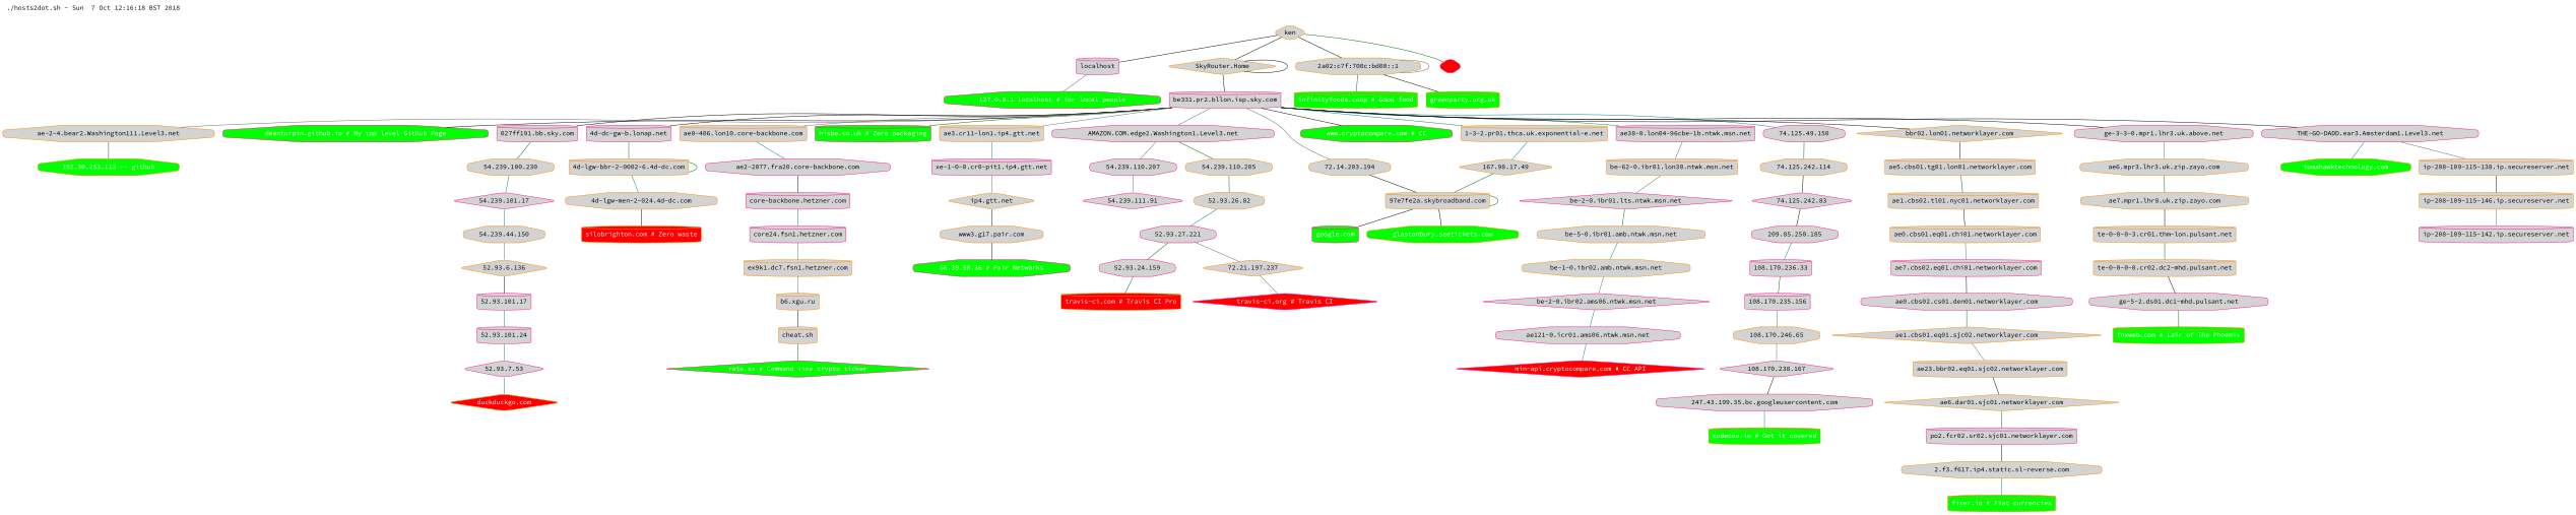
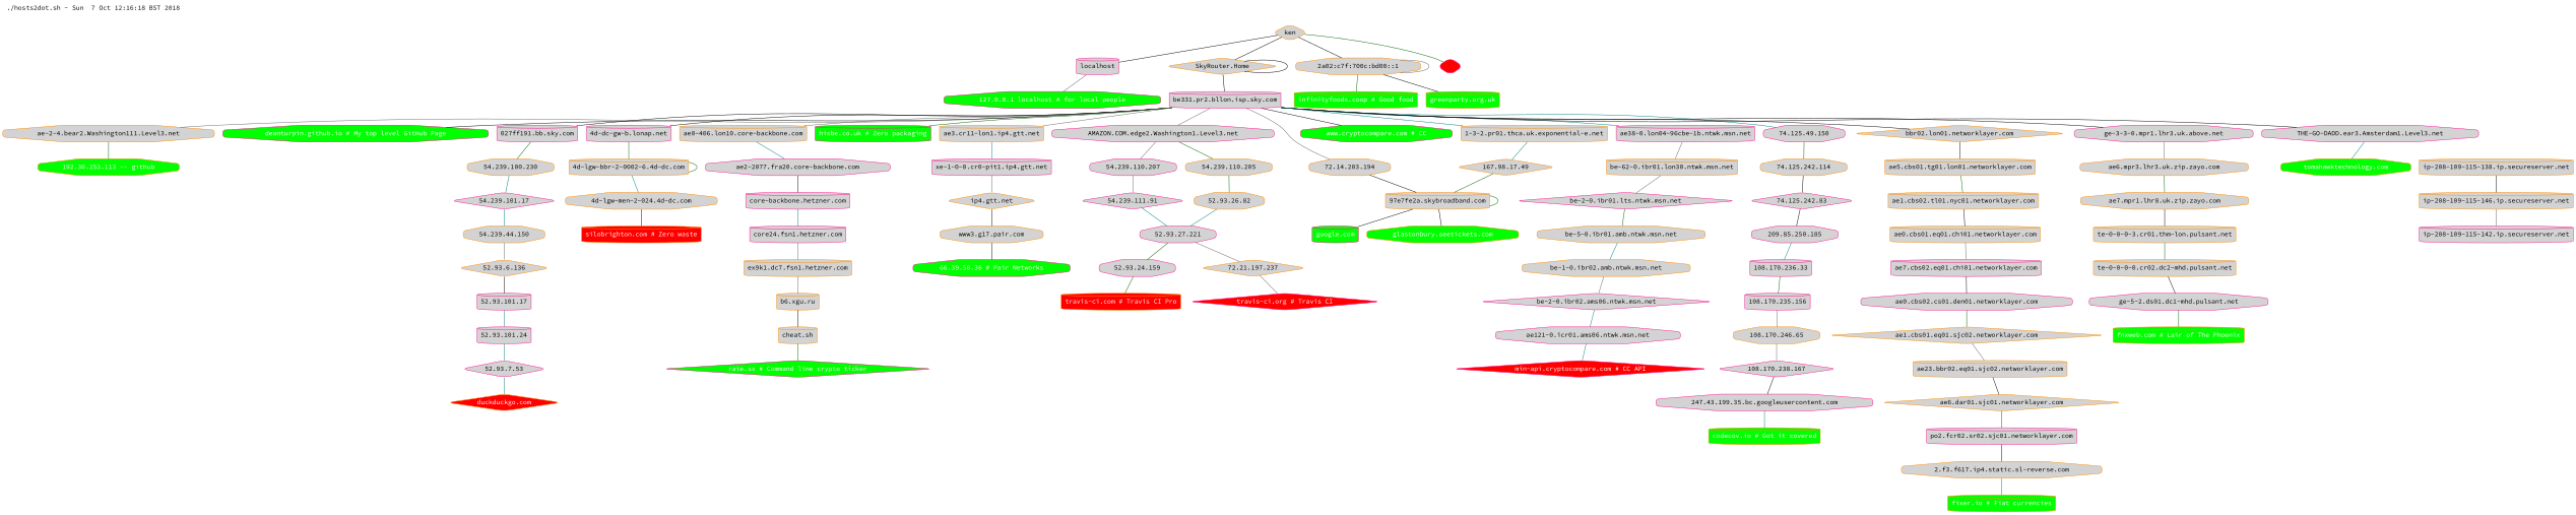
  strict graph {
    fontname="Source Code Pro"
    label="./hosts2dot.sh - Sun  7 Oct 12:16:18 BST 2018"
    labeljust=left
    labelloc=top
    node [color=darkorange fillcolor=lightgrey fontname="Source Code Pro" shape=cylinder style="filled,rounded"]
    edge [color=black fontname="Source Code Pro"]
    n1 [label=ken shape=diamond]
    localhost [color=deeppink]
    "SkyRouter.Home" [shape=diamond]
    "2a02:c7f:700c:bd00::1" [shape=octagon]
    "" [color=deeppink fillcolor=red fontcolor=white shape=diamond]
    "127.0.0.1 localhost # for local people" [color=deeppink fillcolor=green fontcolor=white shape=octagon]
    "be331.pr2.bllon.isp.sky.com" [color=deeppink]
    "infinityfoods.coop # Good food" [fillcolor=green fontcolor=white]
    "greenparty.org.uk" [fillcolor=green fontcolor=white]
    "192.30.253.113 -- github" [fillcolor=green fontcolor=white shape=octagon]
    "ae-2-4.bear2.Washington111.Level3.net" [shape=octagon]
    "deanturpin.github.io # My top level GitHub Page" [color=deeppink fillcolor=green fontcolor=white shape=octagon]
    "027ff191.bb.sky.com" [color=deeppink]
    "72.14.203.194" [shape=octagon]
    "4d-dc-gw-b.lonap.net" [color=deeppink]
    "hisbe.co.uk # Zero packaging" [color=deeppink fillcolor=green fontcolor=white]
    "ae0-406.lon10.core-backbone.com"
    "ae3.cr11-lon1.ip4.gtt.net"
    "AMAZON.COM.edge2.Washington1.Level3.net" [color=deeppink shape=octagon]
    "www.cryptocompare.com # CC" [color=deeppink fillcolor=green fontcolor=white shape=octagon]
    "ae38-0.lon04-96cbe-1b.ntwk.msn.net" [color=deeppink]
    "74.125.49.150" [color=deeppink shape=octagon]
    "bbr02.lon01.networklayer.com" [shape=diamond]
    "ge-3-3-0.mpr1.lhr3.uk.above.net" [color=deeppink shape=octagon]
    "THE-GO-DADD.ear3.Amsterdam1.Level3.net" [color=deeppink shape=octagon]
    "1-3-2.pr01.thca.uk.exponential-e.net"
    "54.239.100.230" [shape=octagon]
    "97e7fe2a.skybroadband.com"
    "4d-lgw-bbr-2-0002-6.4d-dc.com"
    "ae2-2077.fra20.core-backbone.com" [color=deeppink shape=octagon]
    "xe-1-0-0.cr0-pit1.ip4.gtt.net" [color=deeppink]
    "54.239.110.205" [shape=octagon]
    "54.239.110.207" [color=deeppink shape=octagon]
    "be-62-0.ibr01.lon30.ntwk.msn.net"
    "74.125.242.114" [shape=octagon]
    "ae5.cbs01.tg01.lon01.networklayer.com"
    "ae6.mpr3.lhr3.uk.zip.zayo.com" [shape=octagon]
    "tomahawktechnology.com" [fillcolor=green fontcolor=white shape=octagon]
    "ip-208-109-115-138.ip.secureserver.net"
    "167.98.17.49" [shape=diamond]
    "duckduckgo.com" [fillcolor=red fontcolor=white shape=diamond]
    "54.239.101.17" [color=deeppink shape=diamond]
    "54.239.44.150" [shape=octagon]
    "52.93.6.136" [shape=diamond]
    "52.93.101.17" [color=deeppink]
    "52.93.101.24" [color=deeppink]
    "52.93.7.53" [color=deeppink shape=diamond]
    "google.com" [color=deeppink fillcolor=green fontcolor=white]
    "glastonbury.seetickets.com" [fillcolor=green fontcolor=white shape=octagon]
    "silobrighton.com # Zero waste" [fillcolor=red fontcolor=white]
    "4d-lgw-men-2-024.4d-dc.com" [shape=octagon]
    "rate.sx # Command line crypto ticker" [color=deeppink fillcolor=green fontcolor=white shape=diamond]
    "core-backbone.hetzner.com" [color=deeppink]
    "core24.fsn1.hetzner.com" [color=deeppink]
    "ex9k1.dc7.fsn1.hetzner.com"
    "b6.xgu.ru"
    "cheat.sh"
    "66.39.50.36 # Pair Networks" [color=deeppink fillcolor=green fontcolor=white shape=octagon]
    "ip4.gtt.net" [shape=diamond]
    "www3.g17.pair.com" [shape=octagon]
    "travis-ci.org # Travis CI" [color=deeppink fillcolor=red fontcolor=white shape=diamond]
    "52.93.26.82" [shape=octagon]
    "54.239.111.91" [color=deeppink shape=diamond]
    "52.93.27.221" [color=deeppink shape=octagon]
    "72.21.197.237" [shape=diamond]
    "52.93.24.159" [color=deeppink shape=octagon]
    "travis-ci.com # Travis CI Pro" [fillcolor=red fontcolor=white]
    "min-api.cryptocompare.com # CC API" [color=deeppink fillcolor=red fontcolor=white shape=diamond]
    "be-2-0.ibr01.lts.ntwk.msn.net" [color=deeppink shape=diamond]
    "be-5-0.ibr01.amb.ntwk.msn.net" [shape=octagon]
    "be-1-0.ibr02.amb.ntwk.msn.net" [shape=octagon]
    "be-2-0.ibr02.ams06.ntwk.msn.net" [color=deeppink shape=diamond]
    "ae121-0.icr01.ams06.ntwk.msn.net" [color=deeppink shape=octagon]
    "codecov.io # Got it covered" [fillcolor=green fontcolor=white]
    "74.125.242.83" [color=deeppink shape=diamond]
    "209.85.250.185" [color=deeppink shape=octagon]
    "108.170.236.33" [color=deeppink]
    "108.170.235.156" [color=deeppink]
    "108.170.246.65" [shape=octagon]
    "108.170.238.167" [color=deeppink shape=diamond]
    "247.43.199.35.bc.googleusercontent.com" [color=deeppink shape=octagon]
    "fixer.io # Fiat currencies" [fillcolor=green fontcolor=white]
    "ae1.cbs02.tl01.nyc01.networklayer.com"
    "ae0.cbs01.eq01.chi01.networklayer.com"
    "ae7.cbs02.eq01.chi01.networklayer.com" [color=deeppink]
    "ae0.cbs02.cs01.den01.networklayer.com" [color=deeppink shape=octagon]
    "ae1.cbs01.eq01.sjc02.networklayer.com" [shape=diamond]
    "ae23.bbr02.eq01.sjc02.networklayer.com"
    "ae6.dar01.sjc01.networklayer.com" [shape=diamond]
    "po2.fcr02.sr02.sjc01.networklayer.com" [color=deeppink]
    "2.f3.f617.ip4.static.sl-reverse.com" [shape=octagon]
    "fnxweb.com # Lair of The Phoenix" [fillcolor=green fontcolor=white]
    "ae7.mpr1.lhr8.uk.zip.zayo.com" [shape=octagon]
    "te-0-0-0-3.cr01.thm-lon.pulsant.net"
    "te-0-0-0-0.cr02.dc2-mhd.pulsant.net"
    "ge-5-2.ds01.dc1-mhd.pulsant.net" [color=deeppink shape=octagon]
    "ip-208-109-115-146.ip.secureserver.net"
    "ip-208-109-115-142.ip.secureserver.net" [color=deeppink]
    n1 -- localhost
    n1 -- "SkyRouter.Home"
    n1 -- "2a02:c7f:700c:bd00::1"
    n1 -- "" [color=darkgreen]
    localhost -- "127.0.0.1 localhost # for local people" [color=gray40]
    "SkyRouter.Home" -- "SkyRouter.Home"
    "SkyRouter.Home" -- "be331.pr2.bllon.isp.sky.com"
    "2a02:c7f:700c:bd00::1" -- "2a02:c7f:700c:bd00::1" [color=gray40]
    "2a02:c7f:700c:bd00::1" -- "infinityfoods.coop # Good food" [color=darkgreen]
    "2a02:c7f:700c:bd00::1" -- "greenparty.org.uk"
    "be331.pr2.bllon.isp.sky.com" -- "ae-2-4.bear2.Washington111.Level3.net" [color=gray40]
    "be331.pr2.bllon.isp.sky.com" -- "deanturpin.github.io # My top level GitHub Page"
    "be331.pr2.bllon.isp.sky.com" -- "027ff191.bb.sky.com"
    "be331.pr2.bllon.isp.sky.com" -- "72.14.203.194" [color=gray40]
    "be331.pr2.bllon.isp.sky.com" -- "4d-dc-gw-b.lonap.net"
    "be331.pr2.bllon.isp.sky.com" -- "hisbe.co.uk # Zero packaging" [color=darkgreen]
    "be331.pr2.bllon.isp.sky.com" -- "ae0-406.lon10.core-backbone.com" [color=gray40]
    "be331.pr2.bllon.isp.sky.com" -- "ae3.cr11-lon1.ip4.gtt.net" [color=gray40]
    "be331.pr2.bllon.isp.sky.com" -- "AMAZON.COM.edge2.Washington1.Level3.net" [color=gray40]
    "be331.pr2.bllon.isp.sky.com" -- "www.cryptocompare.com # CC"
    "be331.pr2.bllon.isp.sky.com" -- "ae38-0.lon04-96cbe-1b.ntwk.msn.net" [color=teal]
    "be331.pr2.bllon.isp.sky.com" -- "74.125.49.150" [color=teal]
    "be331.pr2.bllon.isp.sky.com" -- "bbr02.lon01.networklayer.com"
    "be331.pr2.bllon.isp.sky.com" -- "ge-3-3-0.mpr1.lhr3.uk.above.net"
    "be331.pr2.bllon.isp.sky.com" -- "THE-GO-DADD.ear3.Amsterdam1.Level3.net"
    "be331.pr2.bllon.isp.sky.com" -- "1-3-2.pr01.thca.uk.exponential-e.net" [color=teal]
    "ae-2-4.bear2.Washington111.Level3.net" -- "192.30.253.113 -- github" [color=darkgreen]
    "027ff191.bb.sky.com" -- "54.239.100.230" [color=darkgreen]
    "72.14.203.194" -- "97e7fe2a.skybroadband.com"
    "4d-dc-gw-b.lonap.net" -- "4d-lgw-bbr-2-0002-6.4d-dc.com" [color=darkgreen]
    "ae0-406.lon10.core-backbone.com" -- "ae2-2077.fra20.core-backbone.com" [color=teal]
    "ae3.cr11-lon1.ip4.gtt.net" -- "xe-1-0-0.cr0-pit1.ip4.gtt.net" [color=teal]
    "AMAZON.COM.edge2.Washington1.Level3.net" -- "54.239.110.205" [color=darkgreen]
    "AMAZON.COM.edge2.Washington1.Level3.net" -- "54.239.110.207" [color=gray40]
    "ae38-0.lon04-96cbe-1b.ntwk.msn.net" -- "be-62-0.ibr01.lon30.ntwk.msn.net" [color=gray40]
    "74.125.49.150" -- "74.125.242.114" [color=darkgreen]
    "bbr02.lon01.networklayer.com" -- "ae5.cbs01.tg01.lon01.networklayer.com"
    "ge-3-3-0.mpr1.lhr3.uk.above.net" -- "ae6.mpr3.lhr3.uk.zip.zayo.com" [color=gray40]
    "THE-GO-DADD.ear3.Amsterdam1.Level3.net" -- "tomahawktechnology.com" [color=teal]
-   "THE-GO-DADD.ear3.Amsterdam1.Level3.net" -- "ip-208-109-115-138.ip.secureserver.net" [color=gray40]
    "1-3-2.pr01.thca.uk.exponential-e.net" -- "167.98.17.49" [color=teal]
    "54.239.100.230" -- "54.239.101.17" [color=teal]
    "97e7fe2a.skybroadband.com" -- "97e7fe2a.skybroadband.com" [color=darkgreen]
    "97e7fe2a.skybroadband.com" -- "google.com"
    "97e7fe2a.skybroadband.com" -- "glastonbury.seetickets.com"
    "4d-lgw-bbr-2-0002-6.4d-dc.com" -- "4d-lgw-bbr-2-0002-6.4d-dc.com" [color=darkgreen]
    "4d-lgw-bbr-2-0002-6.4d-dc.com" -- "4d-lgw-men-2-024.4d-dc.com" [color=teal]
    "ae2-2077.fra20.core-backbone.com" -- "core-backbone.hetzner.com"
    "xe-1-0-0.cr0-pit1.ip4.gtt.net" -- "ip4.gtt.net" [color=gray40]
    "54.239.110.205" -- "52.93.26.82" [color=darkgreen]
    "54.239.110.207" -- "54.239.111.91" [color=gray40]
    "be-62-0.ibr01.lon30.ntwk.msn.net" -- "be-2-0.ibr01.lts.ntwk.msn.net" [color=gray40]
    "74.125.242.114" -- "74.125.242.83"
    "ae5.cbs01.tg01.lon01.networklayer.com" -- "ae1.cbs02.tl01.nyc01.networklayer.com" [color=darkgreen]
    "ae6.mpr3.lhr3.uk.zip.zayo.com" -- "ae7.mpr1.lhr8.uk.zip.zayo.com" [color=darkgreen]
    "ip-208-109-115-138.ip.secureserver.net" -- "ip-208-109-115-146.ip.secureserver.net"
    "167.98.17.49" -- "97e7fe2a.skybroadband.com" [color=darkgreen]
    "54.239.101.17" -- "54.239.44.150" [color=teal]
    "54.239.44.150" -- "52.93.6.136" [color=gray40]
    "52.93.6.136" -- "52.93.101.17"
    "52.93.101.17" -- "52.93.101.24" [color=teal]
    "52.93.101.24" -- "52.93.7.53" [color=teal]
    "52.93.7.53" -- "duckduckgo.com" [color=teal]
    "4d-lgw-men-2-024.4d-dc.com" -- "silobrighton.com # Zero waste"
    "core-backbone.hetzner.com" -- "core24.fsn1.hetzner.com" [color=teal]
    "core24.fsn1.hetzner.com" -- "ex9k1.dc7.fsn1.hetzner.com" [color=gray40]
    "ex9k1.dc7.fsn1.hetzner.com" -- "b6.xgu.ru" [color=gray40]
    "b6.xgu.ru" -- "cheat.sh"
    "cheat.sh" -- "rate.sx # Command line crypto ticker" [color=darkgreen]
    "ip4.gtt.net" -- "www3.g17.pair.com"
    "www3.g17.pair.com" -- "66.39.50.36 # Pair Networks"
    "52.93.26.82" -- "52.93.27.221" [color=teal]
+   "54.239.111.91" -- "52.93.27.221" [color=teal]
    "52.93.27.221" -- "72.21.197.237" [color=gray40]
    "52.93.27.221" -- "52.93.24.159" [color=darkgreen]
    "72.21.197.237" -- "travis-ci.org # Travis CI" [color=gray40]
    "52.93.24.159" -- "travis-ci.com # Travis CI Pro" [color=darkgreen]
    "be-2-0.ibr01.lts.ntwk.msn.net" -- "be-5-0.ibr01.amb.ntwk.msn.net" [color=darkgreen]
    "be-5-0.ibr01.amb.ntwk.msn.net" -- "be-1-0.ibr02.amb.ntwk.msn.net" [color=teal]
    "be-1-0.ibr02.amb.ntwk.msn.net" -- "be-2-0.ibr02.ams06.ntwk.msn.net" [color=gray40]
    "be-2-0.ibr02.ams06.ntwk.msn.net" -- "ae121-0.icr01.ams06.ntwk.msn.net" [color=teal]
    "ae121-0.icr01.ams06.ntwk.msn.net" -- "min-api.cryptocompare.com # CC API" [color=teal]
    "74.125.242.83" -- "209.85.250.185"
    "209.85.250.185" -- "108.170.236.33" [color=teal]
    "108.170.236.33" -- "108.170.235.156" [color=darkgreen]
    "108.170.235.156" -- "108.170.246.65" [color=gray40]
    "108.170.246.65" -- "108.170.238.167" [color=gray40]
    "108.170.238.167" -- "247.43.199.35.bc.googleusercontent.com"
    "247.43.199.35.bc.googleusercontent.com" -- "codecov.io # Got it covered" [color=teal]
    "ae1.cbs02.tl01.nyc01.networklayer.com" -- "ae0.cbs01.eq01.chi01.networklayer.com"
    "ae0.cbs01.eq01.chi01.networklayer.com" -- "ae7.cbs02.eq01.chi01.networklayer.com" [color=gray40]
    "ae7.cbs02.eq01.chi01.networklayer.com" -- "ae0.cbs02.cs01.den01.networklayer.com"
    "ae0.cbs02.cs01.den01.networklayer.com" -- "ae1.cbs01.eq01.sjc02.networklayer.com" [color=darkgreen]
    "ae1.cbs01.eq01.sjc02.networklayer.com" -- "ae23.bbr02.eq01.sjc02.networklayer.com" [color=gray40]
    "ae23.bbr02.eq01.sjc02.networklayer.com" -- "ae6.dar01.sjc01.networklayer.com"
    "ae6.dar01.sjc01.networklayer.com" -- "po2.fcr02.sr02.sjc01.networklayer.com" [color=darkgreen]
    "po2.fcr02.sr02.sjc01.networklayer.com" -- "2.f3.f617.ip4.static.sl-reverse.com"
    "2.f3.f617.ip4.static.sl-reverse.com" -- "fixer.io # Fiat currencies" [color=teal]
    "ae7.mpr1.lhr8.uk.zip.zayo.com" -- "te-0-0-0-3.cr01.thm-lon.pulsant.net"
    "te-0-0-0-3.cr01.thm-lon.pulsant.net" -- "te-0-0-0-0.cr02.dc2-mhd.pulsant.net" [color=darkgreen]
    "te-0-0-0-0.cr02.dc2-mhd.pulsant.net" -- "ge-5-2.ds01.dc1-mhd.pulsant.net"
    "ge-5-2.ds01.dc1-mhd.pulsant.net" -- "fnxweb.com # Lair of The Phoenix" [color=darkgreen]
    "ip-208-109-115-146.ip.secureserver.net" -- "ip-208-109-115-142.ip.secureserver.net" [color=gray40]
  }
